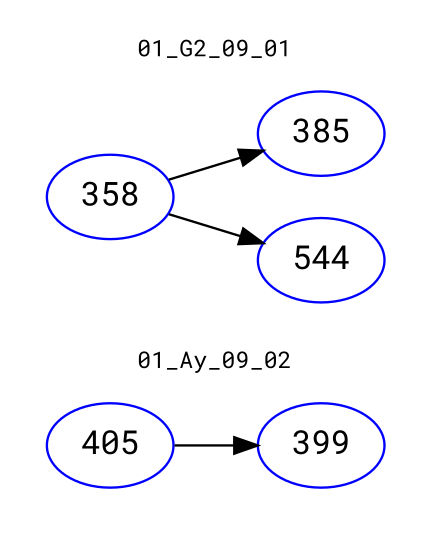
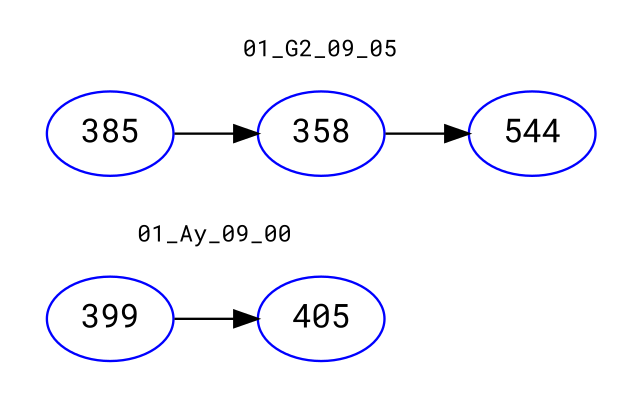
  digraph {
    fontname="Roboto Mono"
    rankdir=LR
    node [color=blue fontname="Roboto Mono"]
    edge [color=black fontname="Roboto Mono"]
    n1 [label=399]
    n2 [label=405]
    n3 [label=358]
    n4 [label=544]
    n5 [label=385]
    subgraph cluster_1 {
      color=white
      fontsize=10
-     label="01_Ay_09_02"
+     label="01_Ay_09_00"
      n1
      n2
    }
    subgraph cluster_2 {
      color=white
      fontsize=10
-     label="01_G2_09_01"
+     label="01_G2_09_05"
      n3
      n4
      n5
    }
-   n2 -> n1
+   n1 -> n2
    n3 -> n4
-   n3 -> n5
+   n5 -> n3
  }
